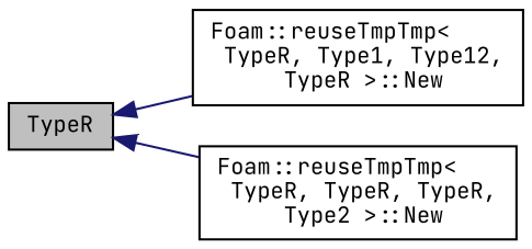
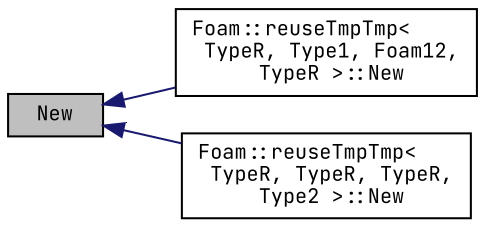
  digraph {
    fontname="JetBrains Mono"
    rankdir=LR
    node [color=black fontname="JetBrains Mono" fontsize=10 shape=record]
    edge [color=midnightblue dir=back fontname="JetBrains Mono" fontsize=10 labelfontname=Helvetica labelfontsize=10 style=solid]
-   n1 [fillcolor=grey75 fontcolor=black height=0.2 label=TypeR style=filled width=0.4]
-   n2 [height=0.2 label="Foam::reuseTmpTmp\<\l TypeR, Type1, Type12,\l TypeR \>::New" width=0.4]
+   n1 [fillcolor=grey75 fontcolor=black height=0.2 label=New style=filled width=0.4]
+   n2 [height=0.2 label="Foam::reuseTmpTmp\<\l TypeR, Type1, Foam12,\l TypeR \>::New" width=0.4]
    n3 [height=0.2 label="Foam::reuseTmpTmp\<\l TypeR, TypeR, TypeR,\l Type2 \>::New" width=0.4]
    n1 -> n2
    n1 -> n3
  }
